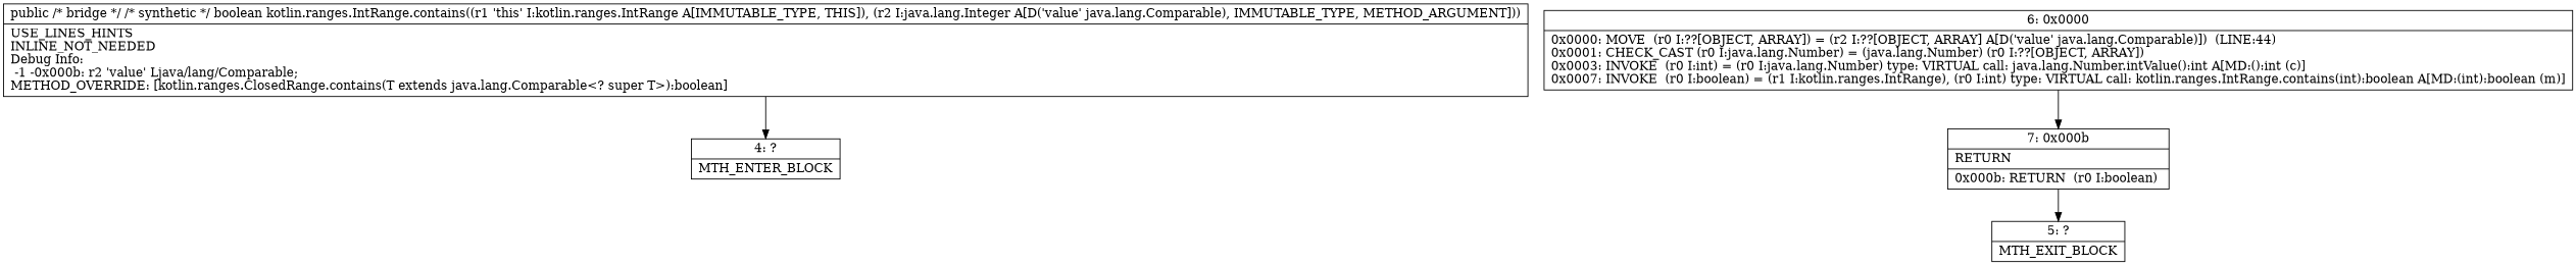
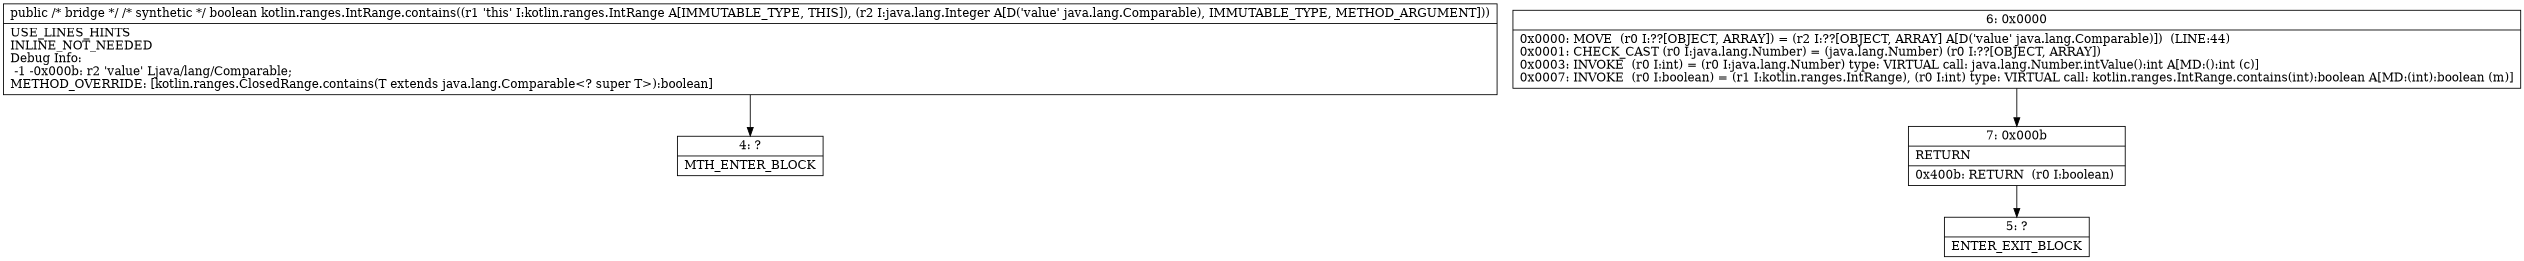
  digraph {
    node [shape=record]
    n1 [label="{4\:\ ?|MTH_ENTER_BLOCK\l}"]
    n2 [label="{6\:\ 0x0000|0x0000: MOVE  (r0 I:??[OBJECT, ARRAY]) = (r2 I:??[OBJECT, ARRAY] A[D('value' java.lang.Comparable)])  (LINE:44)\l0x0001: CHECK_CAST (r0 I:java.lang.Number) = (java.lang.Number) (r0 I:??[OBJECT, ARRAY]) \l0x0003: INVOKE  (r0 I:int) = (r0 I:java.lang.Number) type: VIRTUAL call: java.lang.Number.intValue():int A[MD:():int (c)]\l0x0007: INVOKE  (r0 I:boolean) = (r1 I:kotlin.ranges.IntRange), (r0 I:int) type: VIRTUAL call: kotlin.ranges.IntRange.contains(int):boolean A[MD:(int):boolean (m)]\l}"]
-   n3 [label="{7\:\ 0x000b|RETURN\l|0x000b: RETURN  (r0 I:boolean) \l}"]
-   n4 [label="{5\:\ ?|MTH_EXIT_BLOCK\l}"]
+   n3 [label="{7\:\ 0x000b|RETURN\l|0x400b: RETURN  (r0 I:boolean) \l}"]
+   n4 [label="{5\:\ ?|ENTER_EXIT_BLOCK\l}"]
    n5 [label="{public \/* bridge *\/ \/* synthetic *\/ boolean kotlin.ranges.IntRange.contains((r1 'this' I:kotlin.ranges.IntRange A[IMMUTABLE_TYPE, THIS]), (r2 I:java.lang.Integer A[D('value' java.lang.Comparable), IMMUTABLE_TYPE, METHOD_ARGUMENT]))  | USE_LINES_HINTS\lINLINE_NOT_NEEDED\lDebug Info:\l  \-1 \-0x000b: r2 'value' Ljava\/lang\/Comparable;\lMETHOD_OVERRIDE: [kotlin.ranges.ClosedRange.contains(T extends java.lang.Comparable\<? super T\>):boolean]\l}"]
    n2 -> n3
    n3 -> n4
    n5 -> n1
  }
